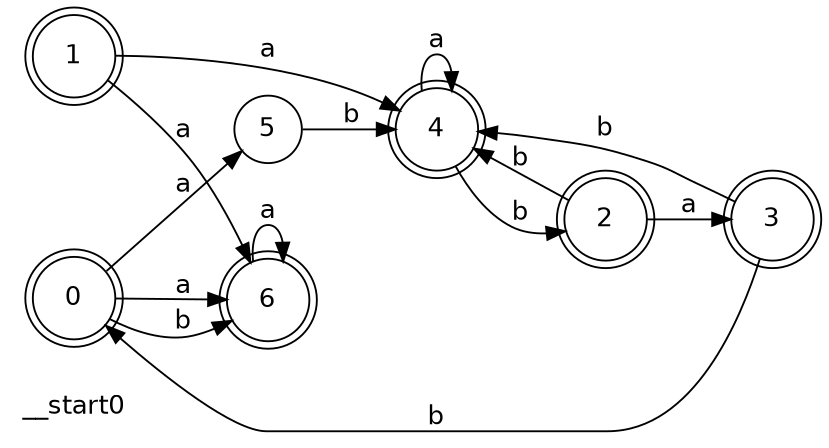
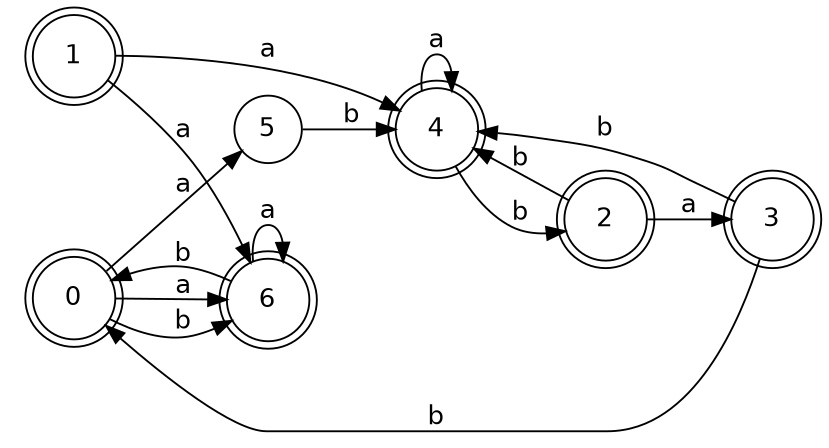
  digraph {
    fontname="DejaVu Sans"
    rankdir=LR
    node [fontname="DejaVu Sans" shape=doublecircle color=black fillcolor=white style="rounded,filled"]
    edge [fontname="DejaVu Sans"]
-   __start0 [shape=none color="" fillcolor="" style=""]
    n2 [label=0]
    n3 [label=6]
    n4 [label=5 shape=circle style=filled]
    n5 [label=1]
    n6 [label=4]
    n7 [label=2]
    n8 [label=3]
    n2 -> n3 [label=a]
    n2 -> n3 [label=b]
    n2 -> n4 [label=a]
+   n3 -> n2 [label=b]
    n3 -> n3 [label=a]
    n4 -> n6 [label=b]
    n5 -> n3 [label=a]
    n5 -> n6 [label=a]
    n6 -> n6 [label=a]
    n6 -> n7 [label=b]
    n7 -> n6 [label=b]
    n7 -> n8 [label=a]
    n8 -> n2 [label=b]
    n8 -> n6 [label=b]
  }
